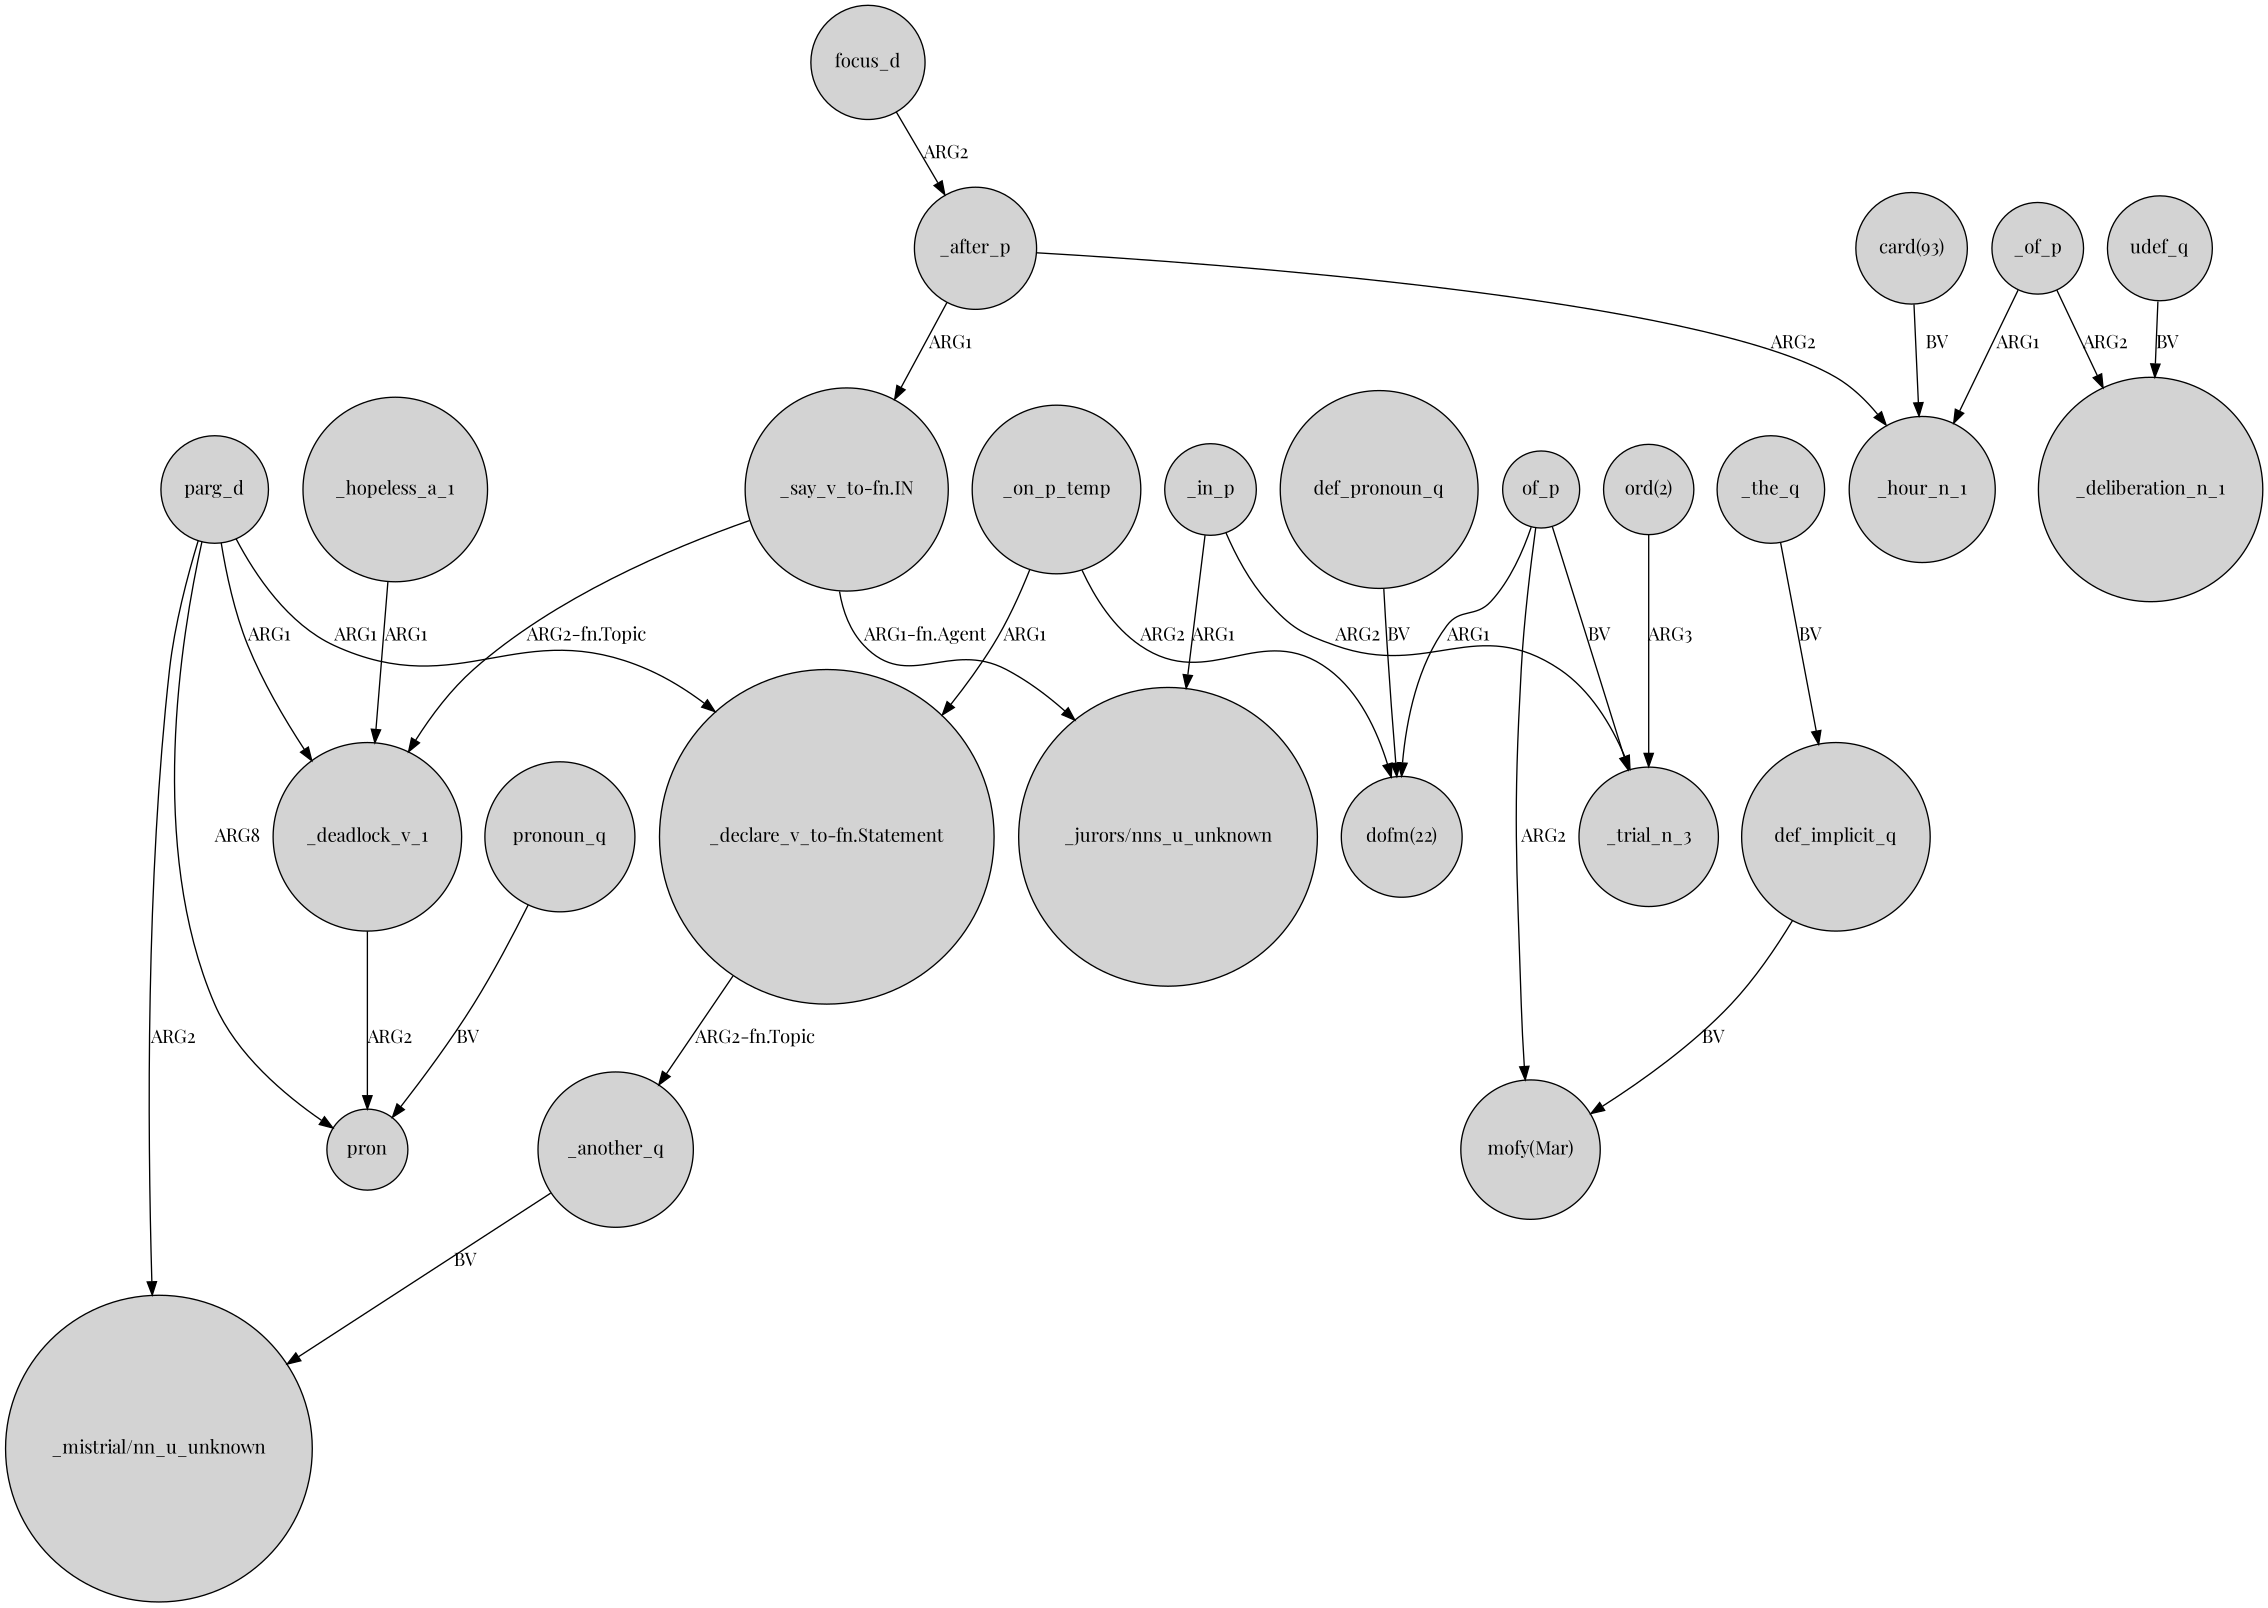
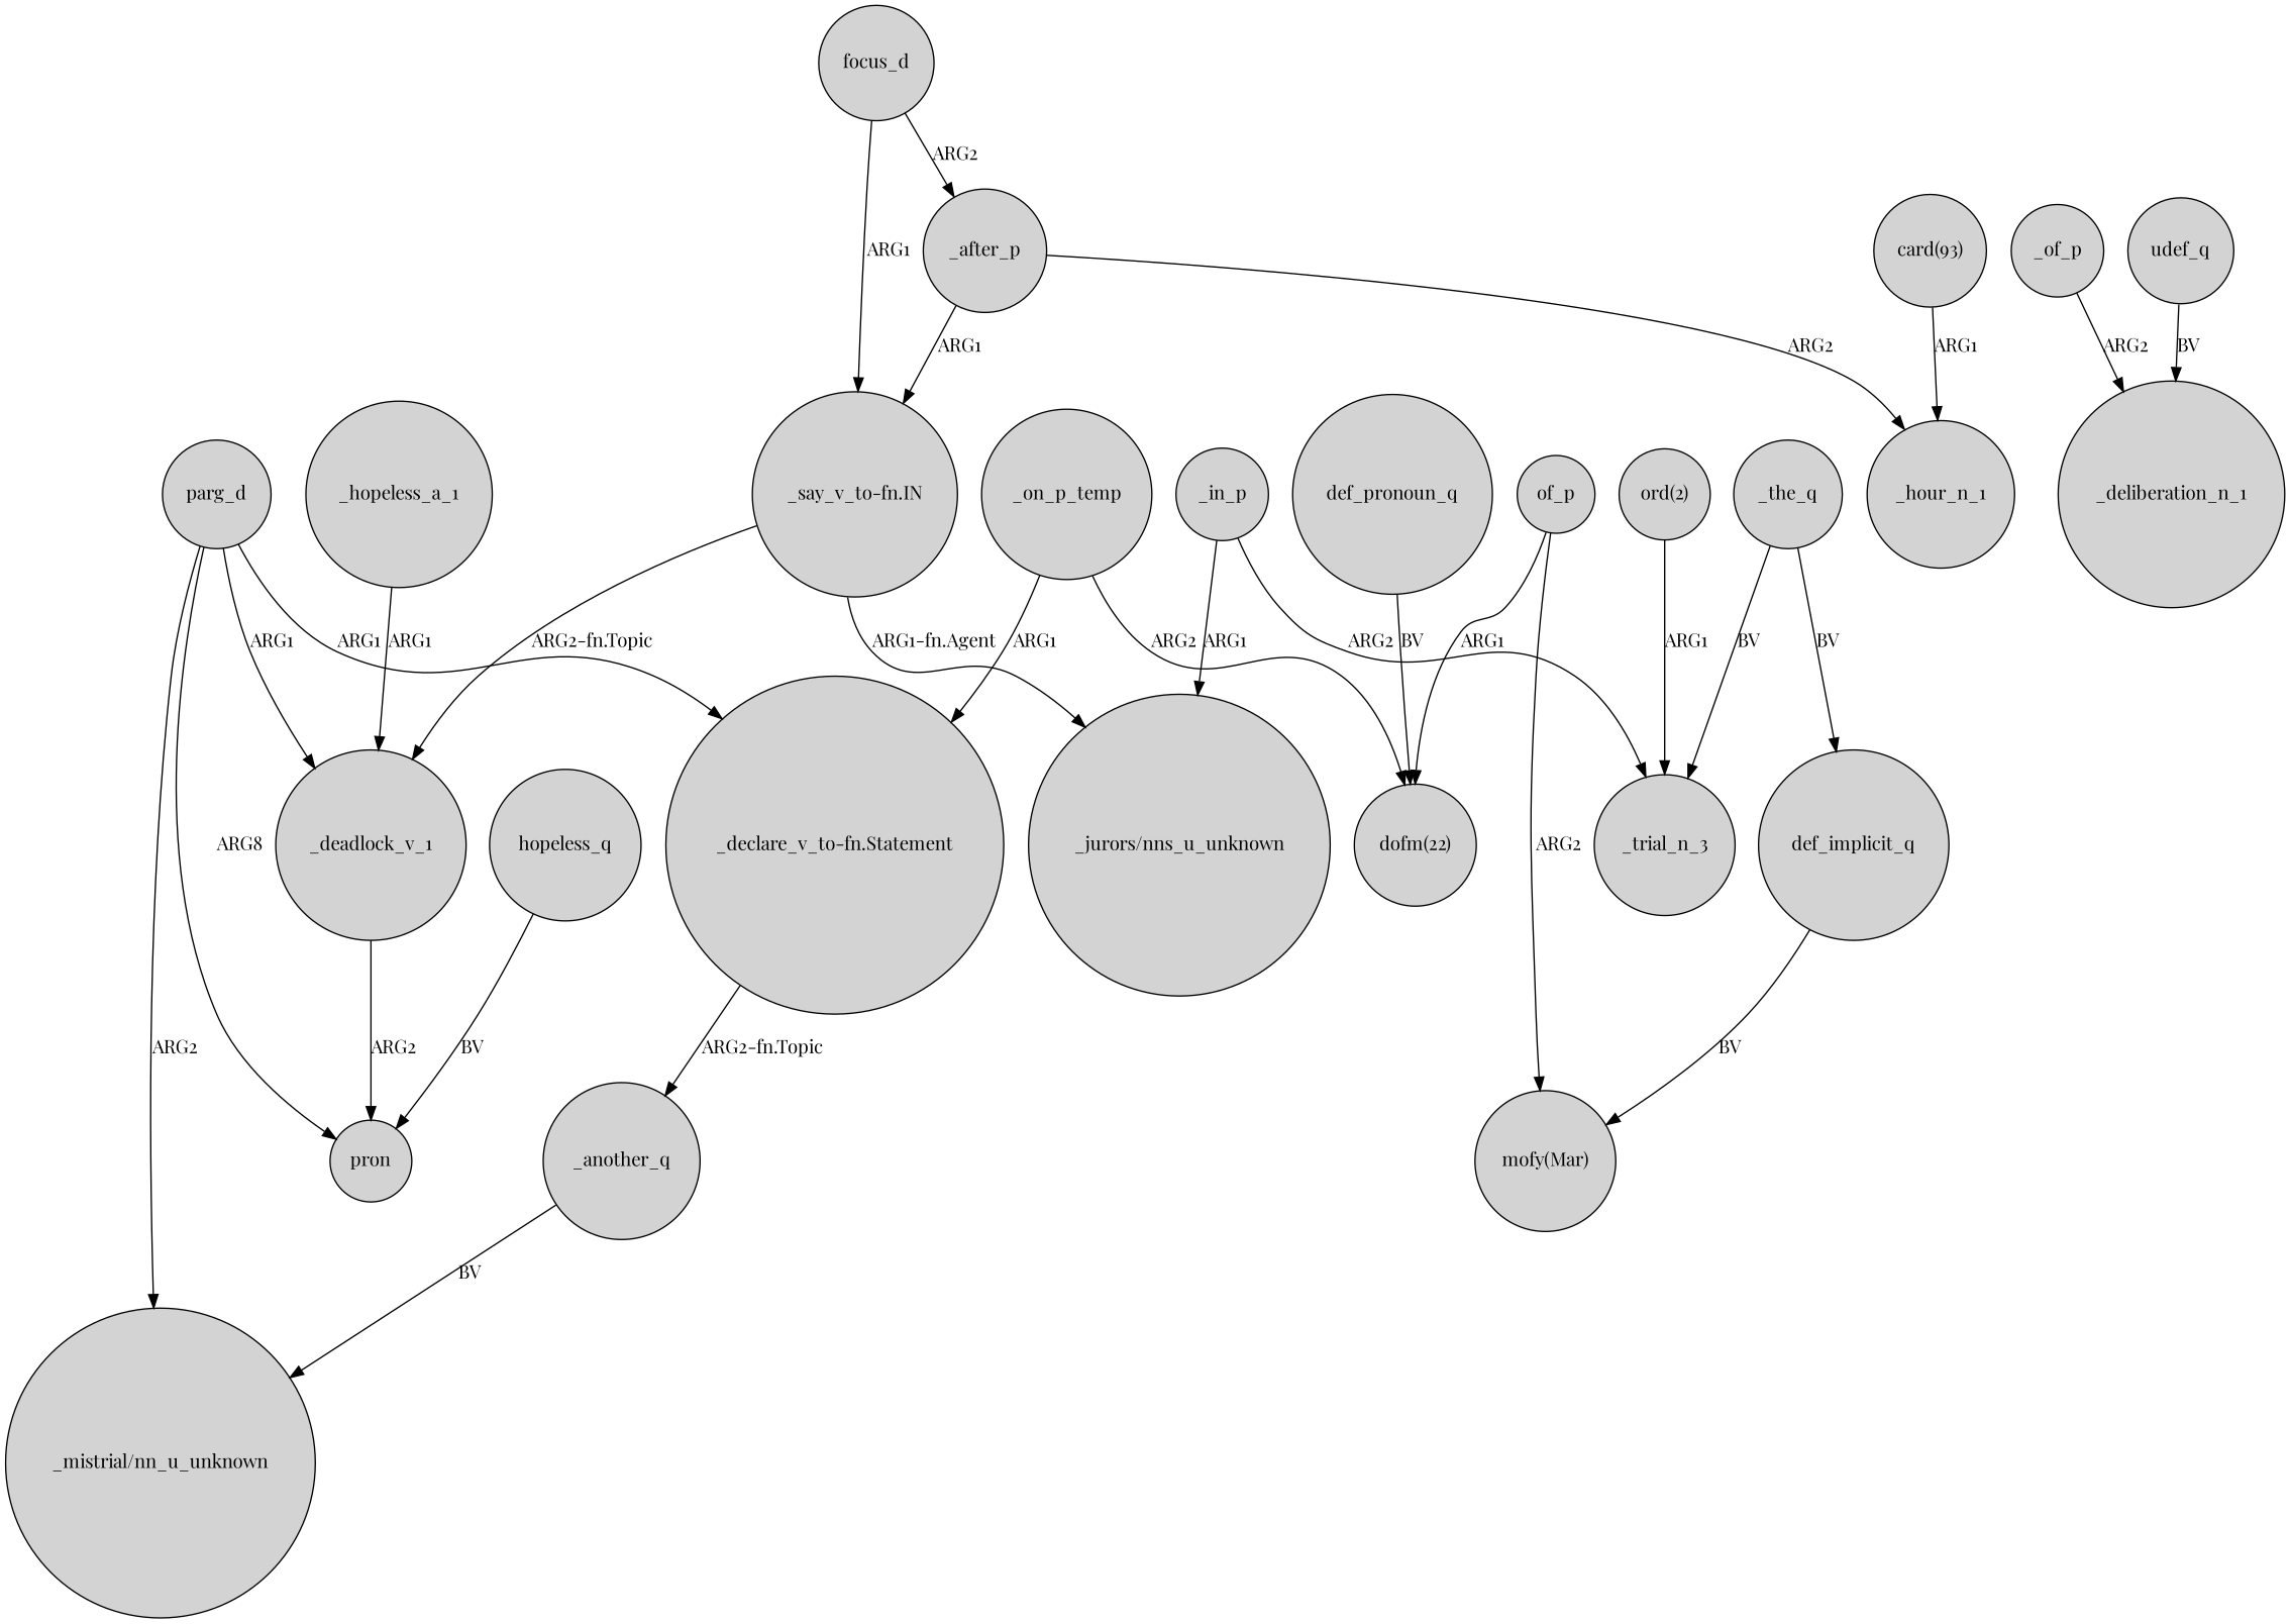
  digraph {
    fontname="Playfair Display"
    node [fontname="Playfair Display" shape=circle style=filled]
    edge [fontname="Playfair Display"]
    _deadlock_v_1
    pron
    focus_d
    _after_p
    "_say_v_to-fn.IN"
    _hour_n_1
    "_jurors/nns_u_unknown"
    n8 [label=_trial_n_3]
    _the_q
    def_implicit_q
    udef_q
    _deliberation_n_1
    n13 [label=def_pronoun_q]
    "dofm(22)"
    _hopeless_a_1
    _on_p_temp
    "_declare_v_to-fn.Statement"
    _another_q
    "card(93)"
    _of_p
    _in_p
    parg_d
    "_mistrial/nn_u_unknown"
    "mofy(Mar)"
-   pronoun_q
+   pronoun_q [label=hopeless_q]
    of_p
    "ord(2)"
    _deadlock_v_1 -> pron [label=ARG2]
    focus_d -> _after_p [label=ARG2]
+   focus_d -> "_say_v_to-fn.IN" [label=ARG1]
    _after_p -> "_say_v_to-fn.IN" [label=ARG1]
    _after_p -> _hour_n_1 [label=ARG2]
    "_say_v_to-fn.IN" -> _deadlock_v_1 [label="ARG2-fn.Topic"]
    "_say_v_to-fn.IN" -> "_jurors/nns_u_unknown" [label="ARG1-fn.Agent"]
-   of_p -> n8 [label=BV]
+   _the_q -> n8 [label=BV]
    _the_q -> def_implicit_q [label=BV]
    def_implicit_q -> "mofy(Mar)" [label=BV]
    udef_q -> _deliberation_n_1 [label=BV]
    n13 -> "dofm(22)" [label=BV]
    _hopeless_a_1 -> _deadlock_v_1 [label=ARG1]
    _on_p_temp -> "dofm(22)" [label=ARG2]
    _on_p_temp -> "_declare_v_to-fn.Statement" [label=ARG1]
    "_declare_v_to-fn.Statement" -> _another_q [label="ARG2-fn.Topic"]
    _another_q -> "_mistrial/nn_u_unknown" [label=BV]
-   "card(93)" -> _hour_n_1 [label=BV]
-   _of_p -> _hour_n_1 [label=ARG1]
+   "card(93)" -> _hour_n_1 [label=ARG1]
    _of_p -> _deliberation_n_1 [label=ARG2]
    _in_p -> "_jurors/nns_u_unknown" [label=ARG1]
    _in_p -> n8 [label=ARG2]
    parg_d -> _deadlock_v_1 [label=ARG1]
    parg_d -> pron [label=ARG8]
    parg_d -> "_declare_v_to-fn.Statement" [label=ARG1]
    parg_d -> "_mistrial/nn_u_unknown" [label=ARG2]
    pronoun_q -> pron [label=BV]
    of_p -> "dofm(22)" [label=ARG1]
    of_p -> "mofy(Mar)" [label=ARG2]
-   "ord(2)" -> n8 [label=ARG3]
+   "ord(2)" -> n8 [label=ARG1]
  }
